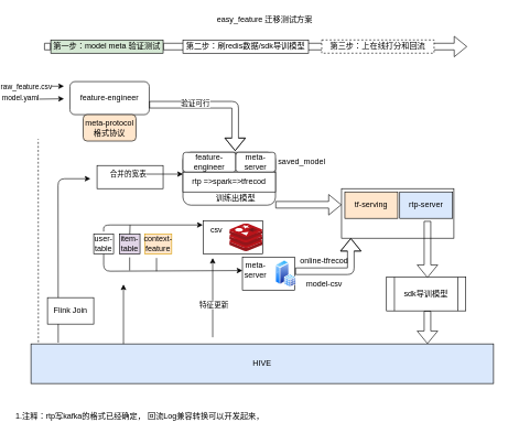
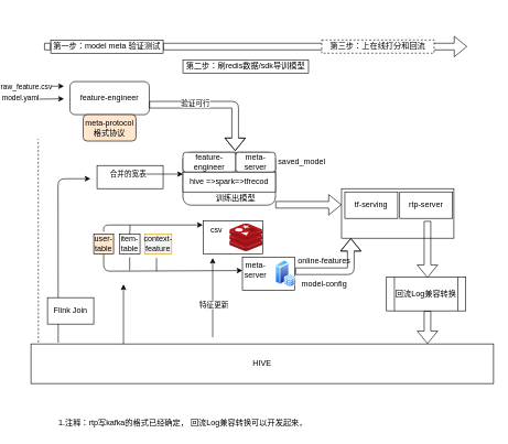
  <mxCell id="0" />
  <mxCell id="1" parent="0" />
  <mxCell id="2" value="" style="rounded=0;whiteSpace=wrap;html=1;" vertex="1" parent="1"><mxGeometry x="140" y="250" width="100" height="35" as="geometry" /></mxCell>
- <mxCell id="3" value="easy_feature 迁移测试方案" style="text;html=1;strokeColor=none;fillColor=none;align=center;verticalAlign=middle;whiteSpace=wrap;rounded=0;" vertex="1" parent="1"><mxGeometry x="239" y="20" width="310" height="20" as="geometry" /></mxCell>
  <mxCell id="4" value="" style="shape=flexArrow;endArrow=classic;html=1;startArrow=none;" edge="1" parent="1" source="5"><mxGeometry width="50" height="50" relative="1" as="geometry"><mxPoint x="60" y="70" as="sourcePoint" /><mxPoint x="700" y="70" as="targetPoint" /></mxGeometry></mxCell>
- <mxCell id="5" value="第一步：model meta 验证测试" style="rounded=0;whiteSpace=wrap;html=1;fillColor=#d5e8d4;" vertex="1" parent="1"><mxGeometry x="70" y="60" width="170" height="20" as="geometry" /></mxCell>
+ <mxCell id="5" value="第一步：model meta 验证测试" style="rounded=0;whiteSpace=wrap;html=1;" vertex="1" parent="1"><mxGeometry x="70" y="60" width="170" height="20" as="geometry" /></mxCell>
  <mxCell id="6" value="" style="shape=flexArrow;endArrow=none;html=1;" edge="1" parent="1" target="5"><mxGeometry width="50" height="50" relative="1" as="geometry"><mxPoint x="60" y="70" as="sourcePoint" /><mxPoint x="700" y="70" as="targetPoint" /></mxGeometry></mxCell>
  <mxCell id="7" value="feature-engineer" style="rounded=1;whiteSpace=wrap;html=1;" vertex="1" parent="1"><mxGeometry x="99" y="123" width="120" height="50" as="geometry" /></mxCell>
  <mxCell id="8" value="meta-protocol&lt;br&gt;格式协议" style="rounded=1;whiteSpace=wrap;html=1;fillColor=#ffe6cc;" vertex="1" parent="1"><mxGeometry x="119" y="173" width="80" height="40" as="geometry" /></mxCell>
  <mxCell id="9" value="" style="endArrow=classic;html=1;" edge="1" parent="1"><mxGeometry width="50" height="50" relative="1" as="geometry"><mxPoint x="20" y="130" as="sourcePoint" /><mxPoint x="90" y="130" as="targetPoint" /></mxGeometry></mxCell>
  <mxCell id="10" value="raw_feature.csv" style="edgeLabel;html=1;align=center;verticalAlign=middle;resizable=0;points=[];" vertex="1" connectable="0" parent="9"><mxGeometry x="-0.645" relative="1" as="geometry"><mxPoint as="offset" /></mxGeometry></mxCell>
  <mxCell id="11" value="" style="endArrow=classic;html=1;" edge="1" parent="1"><mxGeometry width="50" height="50" relative="1" as="geometry"><mxPoint x="20" y="150" as="sourcePoint" /><mxPoint x="90" y="149" as="targetPoint" /></mxGeometry></mxCell>
  <mxCell id="12" value="model.yaml" style="edgeLabel;html=1;align=center;verticalAlign=middle;resizable=0;points=[];" vertex="1" connectable="0" parent="11"><mxGeometry x="-0.874" relative="1" as="geometry"><mxPoint y="-2" as="offset" /></mxGeometry></mxCell>
- <mxCell id="13" value="第二步：刷redis数据/sdk导训模型" style="rounded=0;whiteSpace=wrap;html=1;" vertex="1" parent="1"><mxGeometry x="270" y="60" width="190" height="20" as="geometry" /></mxCell>
+ <mxCell id="13" value="第二步：刷redis数据/sdk导训模型" style="rounded=0;whiteSpace=wrap;html=1;" vertex="1" parent="1"><mxGeometry x="270" y="90" width="190" height="20" as="geometry" /></mxCell>
  <mxCell id="14" value="" style="rounded=1;whiteSpace=wrap;html=1;" vertex="1" parent="1"><mxGeometry x="270" y="230" width="140" height="80" as="geometry" /></mxCell>
  <mxCell id="15" value="" style="endArrow=classic;html=1;" edge="1" parent="1"><mxGeometry width="50" height="50" relative="1" as="geometry"><mxPoint x="180" y="263" as="sourcePoint" /><mxPoint x="270" y="263" as="targetPoint" /></mxGeometry></mxCell>
  <mxCell id="16" value="合并的宽表" style="edgeLabel;html=1;align=center;verticalAlign=middle;resizable=0;points=[];" vertex="1" connectable="0" parent="15"><mxGeometry x="-0.857" y="1" relative="1" as="geometry"><mxPoint as="offset" /></mxGeometry></mxCell>
  <mxCell id="17" value="" style="shape=flexArrow;endArrow=classic;html=1;" edge="1" parent="1"><mxGeometry width="50" height="50" relative="1" as="geometry"><mxPoint x="219" y="158" as="sourcePoint" /><mxPoint x="349" y="228" as="targetPoint" /><Array as="points"><mxPoint x="349" y="158" /></Array></mxGeometry></mxCell>
  <mxCell id="18" value="验证可行" style="edgeLabel;html=1;align=center;verticalAlign=middle;resizable=0;points=[];" vertex="1" connectable="0" parent="17"><mxGeometry x="-0.311" y="3" relative="1" as="geometry"><mxPoint as="offset" /></mxGeometry></mxCell>
  <mxCell id="19" value="feature-engineer" style="rounded=1;whiteSpace=wrap;html=1;" vertex="1" parent="1"><mxGeometry x="270" y="230" width="80" height="30" as="geometry" /></mxCell>
  <mxCell id="20" value="meta-server" style="rounded=1;whiteSpace=wrap;html=1;" vertex="1" parent="1"><mxGeometry x="350" y="230" width="60" height="30" as="geometry" /></mxCell>
- <mxCell id="21" value="rtp =&amp;gt;spark=&amp;gt;tfrecod" style="rounded=0;whiteSpace=wrap;html=1;" vertex="1" parent="1"><mxGeometry x="270" y="260" width="140" height="30" as="geometry" /></mxCell>
- <mxCell id="22" value="user-table" style="rounded=0;whiteSpace=wrap;html=1;" vertex="1" parent="1"><mxGeometry x="135" y="354" width="30" height="30" as="geometry" /></mxCell>
- <mxCell id="23" value="item-table" style="rounded=0;whiteSpace=wrap;html=1;fillColor=#e1d5e7;" vertex="1" parent="1"><mxGeometry x="174" y="354" width="31" height="30" as="geometry" /></mxCell>
- <mxCell id="24" value="context-feature" style="rounded=0;whiteSpace=wrap;html=1;fillColor=#ffe6cc;strokeColor=#d79b00;" vertex="1" parent="1"><mxGeometry x="212" y="354" width="41" height="30" as="geometry" /></mxCell>
+ <mxCell id="21" value="hive =&amp;gt;spark=&amp;gt;tfrecod" style="rounded=0;whiteSpace=wrap;html=1;" vertex="1" parent="1"><mxGeometry x="270" y="260" width="140" height="30" as="geometry" /></mxCell>
+ <mxCell id="22" value="user-table" style="rounded=0;whiteSpace=wrap;html=1;fillColor=#ffe6cc;" vertex="1" parent="1"><mxGeometry x="135" y="354" width="30" height="30" as="geometry" /></mxCell>
+ <mxCell id="23" value="item-table" style="rounded=0;whiteSpace=wrap;html=1;" vertex="1" parent="1"><mxGeometry x="174" y="354" width="31" height="30" as="geometry" /></mxCell>
+ <mxCell id="24" value="context-feature" style="rounded=0;whiteSpace=wrap;html=1;fillColor=#f5f5f5;strokeColor=#d79b00;" vertex="1" parent="1"><mxGeometry x="212" y="354" width="41" height="30" as="geometry" /></mxCell>
  <mxCell id="25" value="训练出模型" style="text;html=1;strokeColor=none;fillColor=none;align=center;verticalAlign=middle;whiteSpace=wrap;rounded=0;" vertex="1" parent="1"><mxGeometry x="310" y="290" width="80" height="20" as="geometry" /></mxCell>
  <mxCell id="26" value="" style="rounded=0;whiteSpace=wrap;html=1;" vertex="1" parent="1"><mxGeometry x="300.75" y="334" width="90" height="50" as="geometry" /></mxCell>
  <mxCell id="27" value="" style="aspect=fixed;html=1;points=[];align=center;image;fontSize=12;image=img/lib/mscae/Cache_Redis_Product.svg;" vertex="1" parent="1"><mxGeometry x="340.75" y="338" width="50" height="42" as="geometry" /></mxCell>
  <mxCell id="28" value="" style="rounded=0;whiteSpace=wrap;html=1;" vertex="1" parent="1"><mxGeometry x="360" y="389" width="79" height="50" as="geometry" /></mxCell>
  <mxCell id="29" value="" style="aspect=fixed;perimeter=ellipsePerimeter;html=1;align=center;shadow=0;dashed=0;spacingTop=3;image;image=img/lib/active_directory/sql_server.svg;" vertex="1" parent="1"><mxGeometry x="410" y="393.54" width="31.5" height="40.91" as="geometry" /></mxCell>
  <mxCell id="30" value="csv" style="text;html=1;strokeColor=none;fillColor=none;align=center;verticalAlign=middle;whiteSpace=wrap;rounded=0;" vertex="1" parent="1"><mxGeometry x="300.75" y="338" width="40" height="20" as="geometry" /></mxCell>
  <mxCell id="31" value="meta-server" style="text;html=1;strokeColor=none;fillColor=none;align=center;verticalAlign=middle;whiteSpace=wrap;rounded=0;" vertex="1" parent="1"><mxGeometry x="360" y="399" width="40" height="20" as="geometry" /></mxCell>
  <mxCell id="32" value="第三步：上在线打分和回流" style="rounded=0;whiteSpace=wrap;html=1;dashed=1;" vertex="1" parent="1"><mxGeometry x="480" y="60" width="170" height="20" as="geometry" /></mxCell>
  <mxCell id="33" value="" style="rounded=0;whiteSpace=wrap;html=1;" vertex="1" parent="1"><mxGeometry x="510" y="285" width="170" height="75" as="geometry" /></mxCell>
  <mxCell id="34" value="" style="shape=flexArrow;endArrow=classic;html=1;" edge="1" parent="1"><mxGeometry width="50" height="50" relative="1" as="geometry"><mxPoint x="440" y="410" as="sourcePoint" /><mxPoint x="524" y="360" as="targetPoint" /><Array as="points"><mxPoint x="524" y="410" /></Array></mxGeometry></mxCell>
- <mxCell id="35" value="online-tfrecod" style="text;html=1;strokeColor=none;fillColor=none;align=center;verticalAlign=middle;whiteSpace=wrap;rounded=0;" vertex="1" parent="1"><mxGeometry x="439" y="384" width="90" height="20" as="geometry" /></mxCell>
- <mxCell id="36" value="model-csv" style="text;html=1;strokeColor=none;fillColor=none;align=center;verticalAlign=middle;whiteSpace=wrap;rounded=0;" vertex="1" parent="1"><mxGeometry x="439" y="419" width="90" height="20" as="geometry" /></mxCell>
+ <mxCell id="35" value="online-features" style="text;html=1;strokeColor=none;fillColor=none;align=center;verticalAlign=middle;whiteSpace=wrap;rounded=0;" vertex="1" parent="1"><mxGeometry x="439" y="384" width="90" height="20" as="geometry" /></mxCell>
+ <mxCell id="36" value="model-config" style="text;html=1;strokeColor=none;fillColor=none;align=center;verticalAlign=middle;whiteSpace=wrap;rounded=0;" vertex="1" parent="1"><mxGeometry x="439" y="419" width="90" height="20" as="geometry" /></mxCell>
  <mxCell id="37" value="" style="shape=flexArrow;endArrow=classic;html=1;" edge="1" parent="1"><mxGeometry width="50" height="50" relative="1" as="geometry"><mxPoint x="410" y="309.43" as="sourcePoint" /><mxPoint x="510" y="309.43" as="targetPoint" /></mxGeometry></mxCell>
  <mxCell id="38" value="saved_model" style="text;html=1;strokeColor=none;fillColor=none;align=center;verticalAlign=middle;whiteSpace=wrap;rounded=0;" vertex="1" parent="1"><mxGeometry x="430" y="235" width="40" height="20" as="geometry" /></mxCell>
- <mxCell id="39" value="tf-serving" style="rounded=0;whiteSpace=wrap;html=1;fillColor=#ffe6cc;" vertex="1" parent="1"><mxGeometry x="515" y="290" width="80" height="40" as="geometry" /></mxCell>
- <mxCell id="40" value="rtp-server" style="rounded=0;whiteSpace=wrap;html=1;fillColor=#dae8fc;" vertex="1" parent="1"><mxGeometry x="598" y="290" width="80" height="40" as="geometry" /></mxCell>
- <mxCell id="41" value="HIVE" style="rounded=0;whiteSpace=wrap;html=1;fillColor=#dae8fc;" vertex="1" parent="1"><mxGeometry x="40" y="520" width="700" height="60" as="geometry" /></mxCell>
+ <mxCell id="39" value="tf-serving" style="rounded=0;whiteSpace=wrap;html=1;" vertex="1" parent="1"><mxGeometry x="515" y="290" width="80" height="40" as="geometry" /></mxCell>
+ <mxCell id="40" value="rtp-server" style="rounded=0;whiteSpace=wrap;html=1;" vertex="1" parent="1"><mxGeometry x="598" y="290" width="80" height="40" as="geometry" /></mxCell>
+ <mxCell id="41" value="HIVE" style="rounded=0;whiteSpace=wrap;html=1;" vertex="1" parent="1"><mxGeometry x="40" y="520" width="700" height="60" as="geometry" /></mxCell>
  <mxCell id="42" value="" style="shape=flexArrow;endArrow=classic;html=1;" edge="1" parent="1"><mxGeometry width="50" height="50" relative="1" as="geometry"><mxPoint x="640" y="334" as="sourcePoint" /><mxPoint x="640" y="420" as="targetPoint" /></mxGeometry></mxCell>
- <mxCell id="43" value="sdk导训模型" style="shape=process;whiteSpace=wrap;html=1;backgroundOutline=1;" vertex="1" parent="1"><mxGeometry x="578" y="419" width="120" height="51" as="geometry" /></mxCell>
+ <mxCell id="43" value="回流Log兼容转换" style="shape=process;whiteSpace=wrap;html=1;backgroundOutline=1;" vertex="1" parent="1"><mxGeometry x="578" y="419" width="120" height="51" as="geometry" /></mxCell>
  <mxCell id="44" value="" style="shape=flexArrow;endArrow=classic;html=1;" edge="1" parent="1"><mxGeometry width="50" height="50" relative="1" as="geometry"><mxPoint x="640" y="470" as="sourcePoint" /><mxPoint x="640" y="520" as="targetPoint" /></mxGeometry></mxCell>
  <mxCell id="45" value="" style="endArrow=classic;html=1;" edge="1" parent="1"><mxGeometry width="50" height="50" relative="1" as="geometry"><mxPoint x="180" y="520" as="sourcePoint" /><mxPoint x="180" y="430" as="targetPoint" /></mxGeometry></mxCell>
  <mxCell id="46" value="" style="endArrow=classic;html=1;exitX=0.059;exitY=-0.031;exitDx=0;exitDy=0;exitPerimeter=0;" edge="1" parent="1" source="41"><mxGeometry width="50" height="50" relative="1" as="geometry"><mxPoint x="470" y="420" as="sourcePoint" /><mxPoint x="130" y="270" as="targetPoint" /><Array as="points"><mxPoint x="81" y="270" /></Array></mxGeometry></mxCell>
  <mxCell id="47" value="" style="endArrow=none;dashed=1;html=1;exitX=0.016;exitY=-0.044;exitDx=0;exitDy=0;exitPerimeter=0;" edge="1" parent="1" source="41"><mxGeometry width="50" height="50" relative="1" as="geometry"><mxPoint x="470" y="420" as="sourcePoint" /><mxPoint x="51" y="210" as="targetPoint" /></mxGeometry></mxCell>
  <mxCell id="48" value="" style="endArrow=classic;html=1;" edge="1" parent="1"><mxGeometry width="50" height="50" relative="1" as="geometry"><mxPoint x="150" y="350" as="sourcePoint" /><mxPoint x="300" y="340" as="targetPoint" /><Array as="points"><mxPoint x="150" y="340" /></Array></mxGeometry></mxCell>
  <mxCell id="49" value="" style="endArrow=none;html=1;exitX=0.5;exitY=0;exitDx=0;exitDy=0;" edge="1" parent="1" source="23"><mxGeometry width="50" height="50" relative="1" as="geometry"><mxPoint x="320" y="400" as="sourcePoint" /><mxPoint x="190" y="340" as="targetPoint" /></mxGeometry></mxCell>
  <mxCell id="50" value="" style="endArrow=classic;html=1;exitX=0.5;exitY=1;exitDx=0;exitDy=0;entryX=0;entryY=0.5;entryDx=0;entryDy=0;" edge="1" parent="1" source="22" target="31"><mxGeometry width="50" height="50" relative="1" as="geometry"><mxPoint x="160" y="410" as="sourcePoint" /><mxPoint x="300" y="410" as="targetPoint" /><Array as="points"><mxPoint x="150" y="410" /></Array></mxGeometry></mxCell>
  <mxCell id="51" value="" style="endArrow=none;html=1;" edge="1" parent="1"><mxGeometry width="50" height="50" relative="1" as="geometry"><mxPoint x="230" y="410" as="sourcePoint" /><mxPoint x="230" y="390" as="targetPoint" /></mxGeometry></mxCell>
  <mxCell id="52" value="" style="endArrow=none;html=1;" edge="1" parent="1"><mxGeometry width="50" height="50" relative="1" as="geometry"><mxPoint x="189.36" y="409" as="sourcePoint" /><mxPoint x="189.36" y="389" as="targetPoint" /></mxGeometry></mxCell>
  <mxCell id="53" value="Flink Join" style="rounded=0;whiteSpace=wrap;html=1;" vertex="1" parent="1"><mxGeometry x="65" y="450" width="70" height="40" as="geometry" /></mxCell>
  <mxCell id="54" value="" style="endArrow=classic;html=1;" edge="1" parent="1"><mxGeometry width="50" height="50" relative="1" as="geometry"><mxPoint x="315" y="510" as="sourcePoint" /><mxPoint x="315" y="390" as="targetPoint" /></mxGeometry></mxCell>
  <mxCell id="55" value="特征更新" style="edgeLabel;html=1;align=center;verticalAlign=middle;resizable=0;points=[];" vertex="1" connectable="0" parent="54"><mxGeometry x="-0.164" y="-1" relative="1" as="geometry"><mxPoint as="offset" /></mxGeometry></mxCell>
- <mxCell id="56" value="1.注释：rtp写kafka的格式已经确定， 回流Log兼容转换可以开发起来，" style="text;html=1;strokeColor=none;fillColor=none;align=center;verticalAlign=middle;whiteSpace=wrap;rounded=0;" vertex="1" parent="1"><mxGeometry x="5" y="620" width="400" height="20" as="geometry" /></mxCell>
+ <mxCell id="56" value="1.注释：rtp写kafka的格式已经确定， 回流Log兼容转换可以开发起来，" style="text;html=1;strokeColor=none;fillColor=none;align=center;verticalAlign=middle;whiteSpace=wrap;rounded=0;" vertex="1" parent="1"><mxGeometry x="70" y="630" width="400" height="20" as="geometry" /></mxCell>
